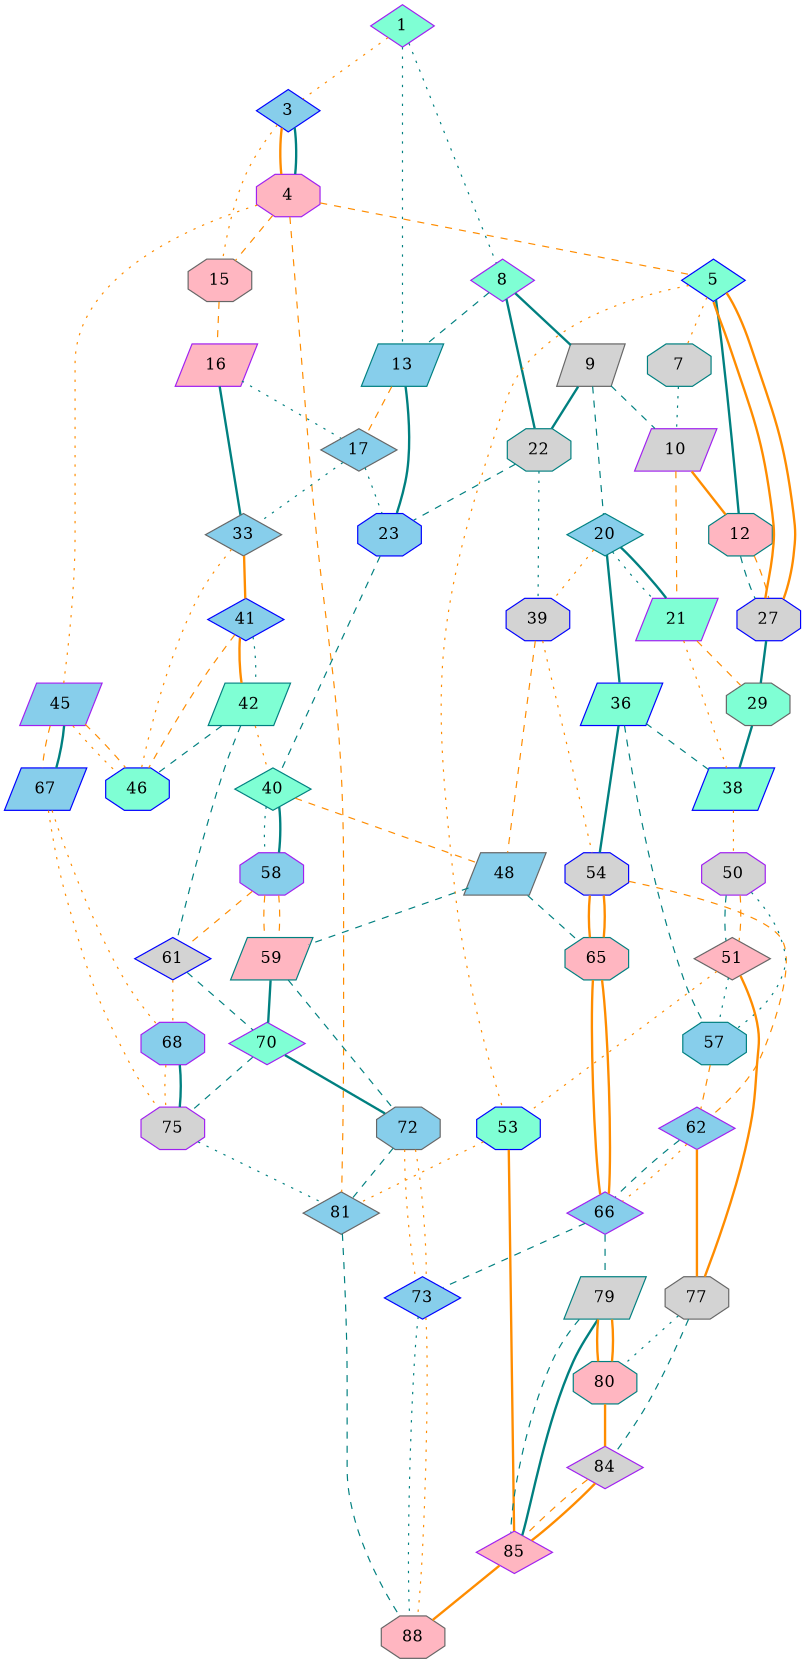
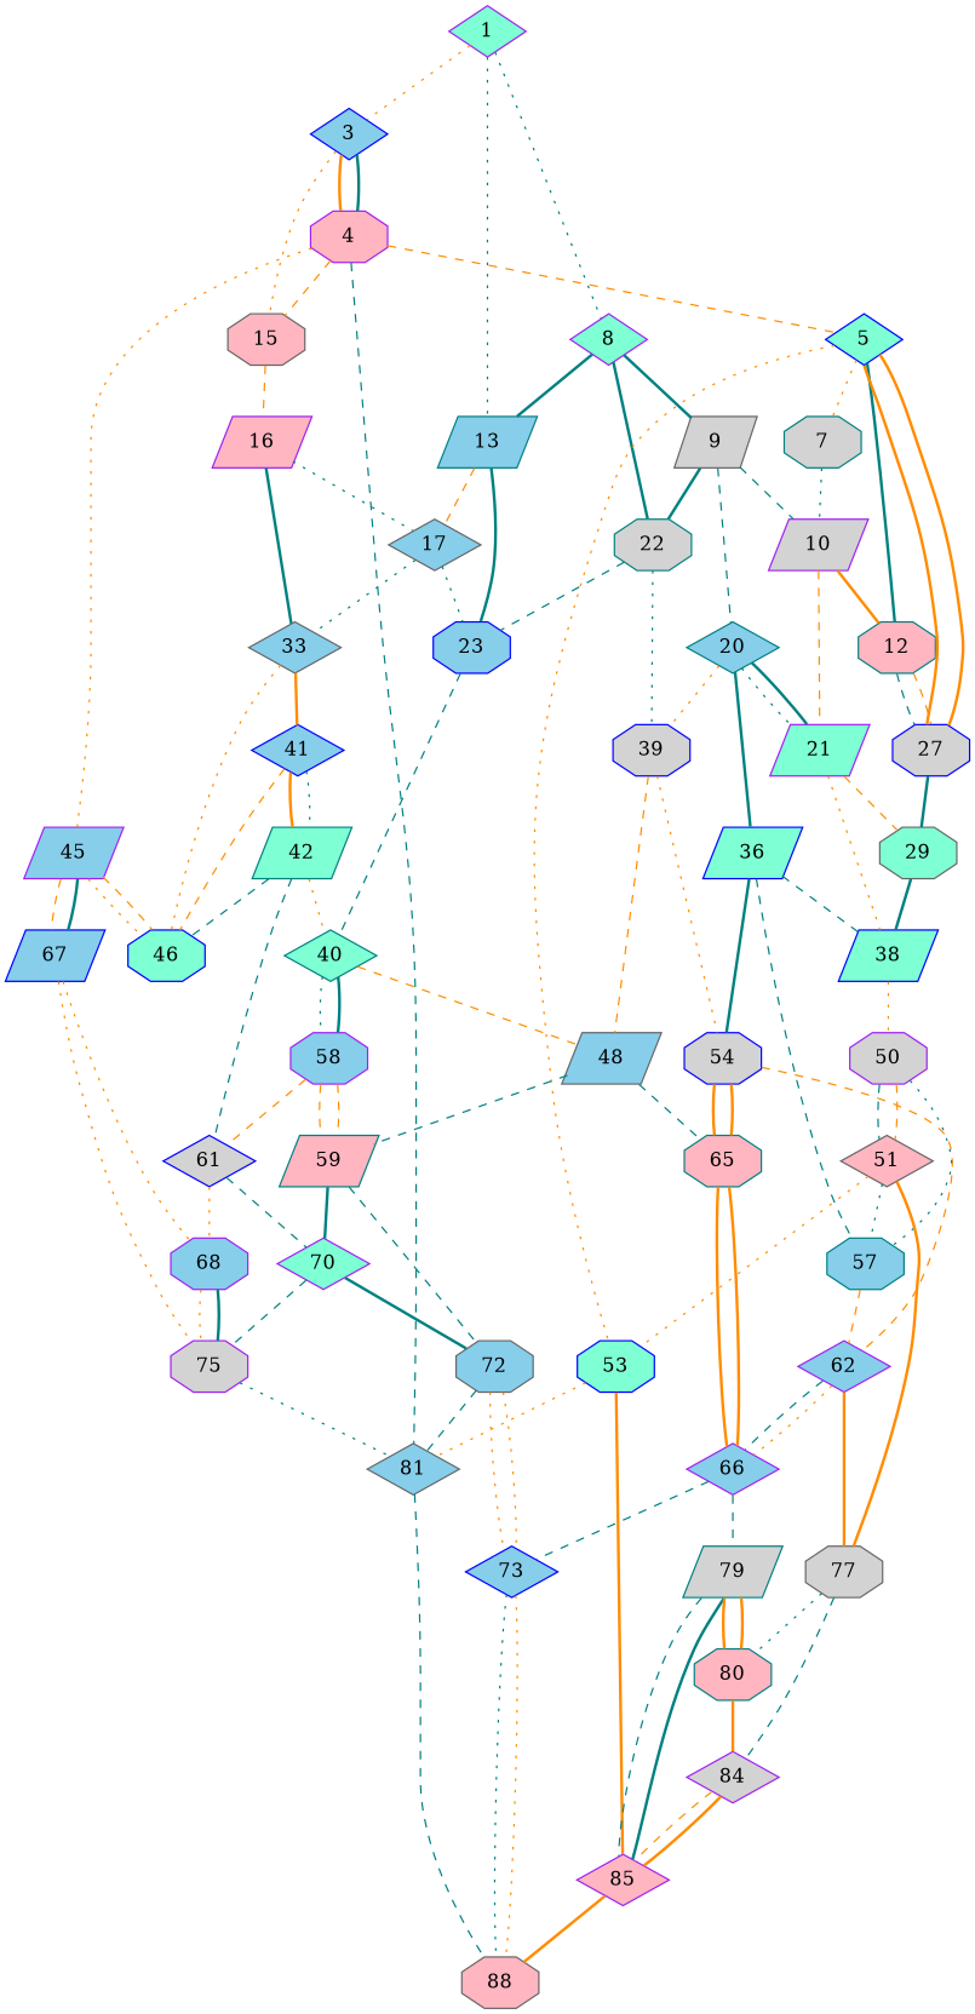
  graph {
    node [color=purple fillcolor=skyblue shape=octagon style=filled]
    edge [color=darkorange style=dashed]
    1 [fillcolor=aquamarine shape=diamond super="+2"]
    3 [color=blue shape=diamond]
    8 [fillcolor=aquamarine shape=diamond super="+14"]
    13 [color=teal shape=parallelogram super="+18"]
    4 [fillcolor=lightpink super="+26"]
    15 [color=gray40 fillcolor=lightpink super="+25"]
    9 [color=gray40 fillcolor=lightgrey shape=parallelogram super="+19"]
    22 [color=teal fillcolor=lightgrey super="+24"]
    17 [color=gray40 shape=diamond super="+30"]
    23 [color=blue super="+31"]
    5 [color=blue fillcolor=aquamarine shape=diamond super="+6"]
    45 [shape=parallelogram]
    81 [color=gray40 shape=diamond super="+86"]
    16 [fillcolor=lightpink shape=parallelogram super="+32"]
    7 [color=teal fillcolor=lightgrey]
    12 [color=teal fillcolor=lightpink]
    27 [color=blue fillcolor=lightgrey]
    53 [color=blue fillcolor=aquamarine]
    46 [color=blue fillcolor=aquamarine super="+47"]
    67 [color=blue shape=parallelogram]
    88 [color=gray40 fillcolor=lightpink]
    10 [fillcolor=lightgrey shape=parallelogram super="+11"]
    29 [color=gray40 fillcolor=aquamarine]
    85 [fillcolor=lightpink shape=diamond super="+87"]
    21 [fillcolor=aquamarine shape=parallelogram super="+28"]
    20 [color=teal shape=diamond super="+35"]
    39 [color=blue fillcolor=lightgrey super="+49"]
    36 [color=blue fillcolor=aquamarine shape=parallelogram super="+37"]
    38 [color=blue fillcolor=aquamarine shape=parallelogram super="+40"]
    33 [color=gray40 shape=diamond super="+34"]
    n31 [color=teal fillcolor=aquamarine label=40 shape=diamond super="+44"]
    41 [color=blue shape=diamond]
    54 [color=blue fillcolor=lightgrey super="+55"]
    57 [color=teal super="+64"]
    48 [color=gray40 shape=parallelogram super="+60"]
    50 [fillcolor=lightgrey]
    58
    42 [color=teal fillcolor=aquamarine shape=parallelogram super="+56"]
    65 [color=teal fillcolor=lightpink]
    62 [shape=diamond super="+63"]
    51 [color=gray40 fillcolor=lightpink shape=diamond super="+52"]
    59 [color=teal fillcolor=lightpink shape=parallelogram super="+71"]
    61 [color=blue fillcolor=lightgrey shape=diamond super="+69"]
    70 [fillcolor=aquamarine shape=diamond super="+76"]
    68
    75 [fillcolor=lightgrey super="+82"]
    72 [color=gray40 super="+83"]
    66 [shape=diamond super="+74"]
    77 [color=gray40 fillcolor=lightgrey super="+78"]
    80 [color=teal fillcolor=lightpink]
    84 [fillcolor=lightgrey shape=diamond]
    73 [color=blue shape=diamond]
    79 [color=teal fillcolor=lightgrey shape=parallelogram]
    1 -- 3 [style=dotted]
    1 -- 8 [color=teal style=dotted]
    1 -- 13 [color=teal style=dotted]
    3 -- 4 [style=bold]
    3 -- 4 [color=teal style=bold]
    3 -- 15 [style=dotted]
-   8 -- 13 [color=teal]
+   8 -- 13 [color=teal style=bold]
    8 -- 9 [color=teal style=bold]
    8 -- 22 [color=teal style=bold]
    13 -- 17
    13 -- 23 [color=teal style=bold]
    4 -- 15
    4 -- 5
    4 -- 45 [style=dotted]
-   4 -- 81
+   4 -- 81 [color=teal]
    15 -- 16 [weight=2]
    9 -- 22 [color=teal style=bold]
    9 -- 10 [color=teal]
    9 -- 20 [color=teal]
    22 -- 23 [color=teal]
    22 -- 39 [color=teal style=dotted]
    17 -- 23 [color=teal style=dotted]
    17 -- 33 [color=teal style=dotted]
    23 -- n31 [color=teal]
    5 -- 7 [style=dotted]
    5 -- 12 [color=teal style=bold]
    5 -- 27 [style=bold]
    5 -- 27 [style=bold]
    5 -- 53 [style=dotted]
    45 -- 46 [style=dotted]
    45 -- 46
    45 -- 67
    45 -- 67 [color=teal style=bold]
    81 -- 88 [color=teal]
    16 -- 17 [color=teal style=dotted]
    16 -- 33 [color=teal style=bold]
    7 -- 10 [color=teal style=dotted]
    12 -- 27 [color=teal]
    12 -- 27
    27 -- 29 [color=teal style=bold]
    53 -- 81 [style=dotted]
    53 -- 85 [style=bold]
    67 -- 68 [style=dotted]
    67 -- 75 [style=dotted]
    10 -- 12 [style=bold]
    10 -- 21
    29 -- 38 [color=teal style=bold]
    85 -- 88 [style=bold]
    21 -- 29
    21 -- 38 [style=dotted]
    20 -- 21 [color=teal style=dotted]
    20 -- 21 [color=teal style=bold]
    20 -- 39 [style=dotted]
    20 -- 36 [color=teal style=bold]
    39 -- 54 [style=dotted]
    39 -- 48
    36 -- 38 [color=teal]
    36 -- 54 [color=teal style=bold]
    36 -- 57 [color=teal]
    38 -- 50 [style=dotted]
    33 -- 46 [style=dotted]
    33 -- 41 [style=bold]
    n31 -- 48
    n31 -- 58 [color=teal style=dotted]
    n31 -- 58 [color=teal style=bold]
    41 -- 46
    41 -- 42 [style=bold]
    41 -- 42 [color=teal style=dotted]
    54 -- 65 [style=bold]
    54 -- 65 [style=bold]
    54 -- 62
    57 -- 62
    48 -- 65 [color=teal]
    48 -- 59 [color=teal]
    50 -- 57 [color=teal style=dotted]
    50 -- 51 [color=teal]
    50 -- 51
    58 -- 59
    58 -- 59
    58 -- 61
    42 -- 46 [color=teal]
    42 -- n31 [style=dotted]
    42 -- 61 [color=teal]
    65 -- 66 [style=bold]
    65 -- 66 [style=bold]
    62 -- 66 [color=teal]
    62 -- 66 [style=dotted]
    62 -- 77 [style=bold]
    51 -- 53 [style=dotted]
    51 -- 57 [color=teal style=dotted]
    51 -- 77 [style=bold]
    59 -- 70 [color=teal style=bold]
    59 -- 72 [color=teal]
    61 -- 70 [color=teal]
    61 -- 68 [style=dotted]
    70 -- 75 [color=teal]
    70 -- 72 [color=teal style=bold]
    68 -- 75 [style=dotted]
    68 -- 75 [color=teal style=bold]
    75 -- 81 [color=teal style=dotted]
    72 -- 81 [color=teal]
    72 -- 73 [style=dotted]
    72 -- 73 [style=dotted]
    66 -- 73 [color=teal]
    66 -- 79 [color=teal]
    77 -- 80 [color=teal style=dotted]
    77 -- 84 [color=teal]
    80 -- 84 [style=bold]
    84 -- 85
    84 -- 85 [style=bold]
    73 -- 88 [color=teal style=dotted]
    73 -- 88 [style=dotted]
    79 -- 85 [color=teal]
    79 -- 85 [color=teal style=bold]
    79 -- 80 [style=bold]
    79 -- 80 [style=bold]
  }
